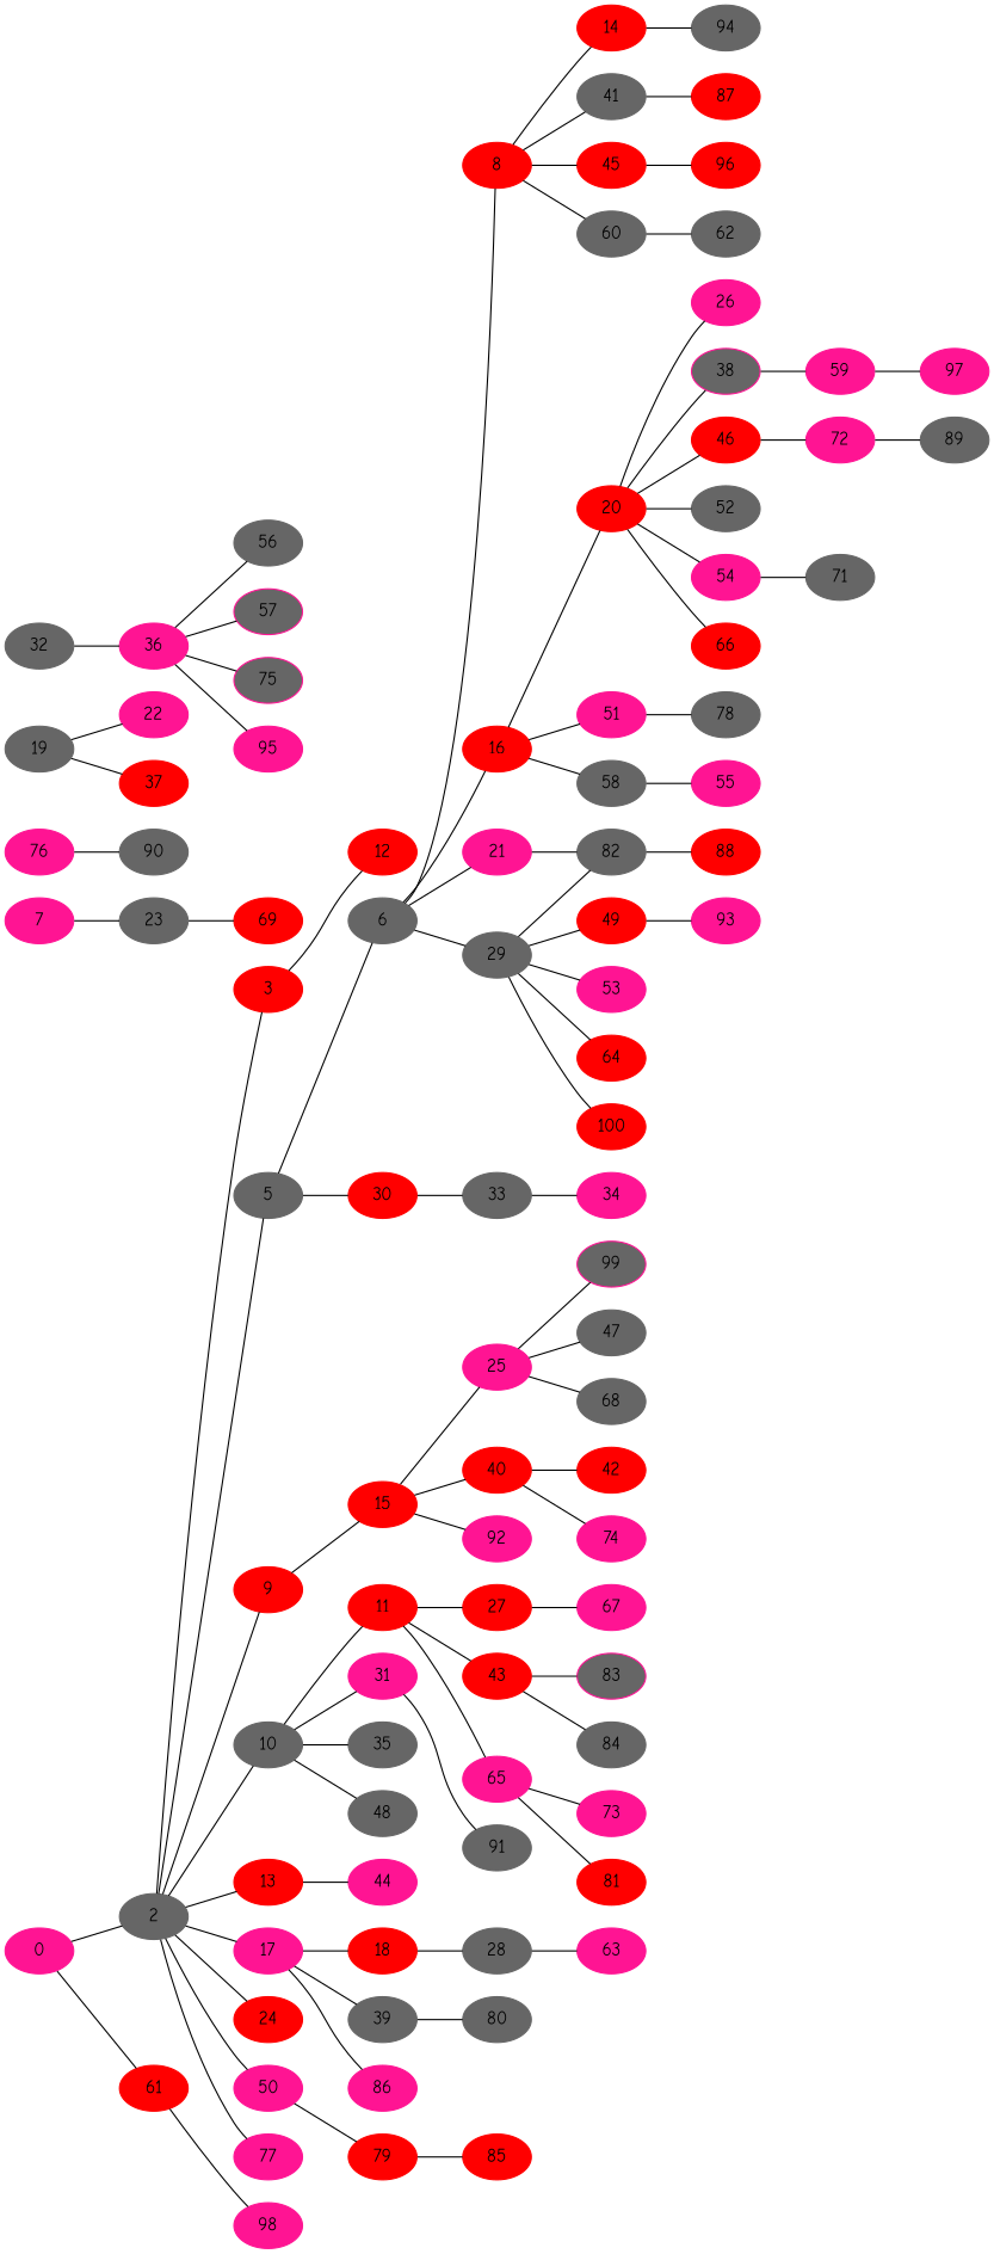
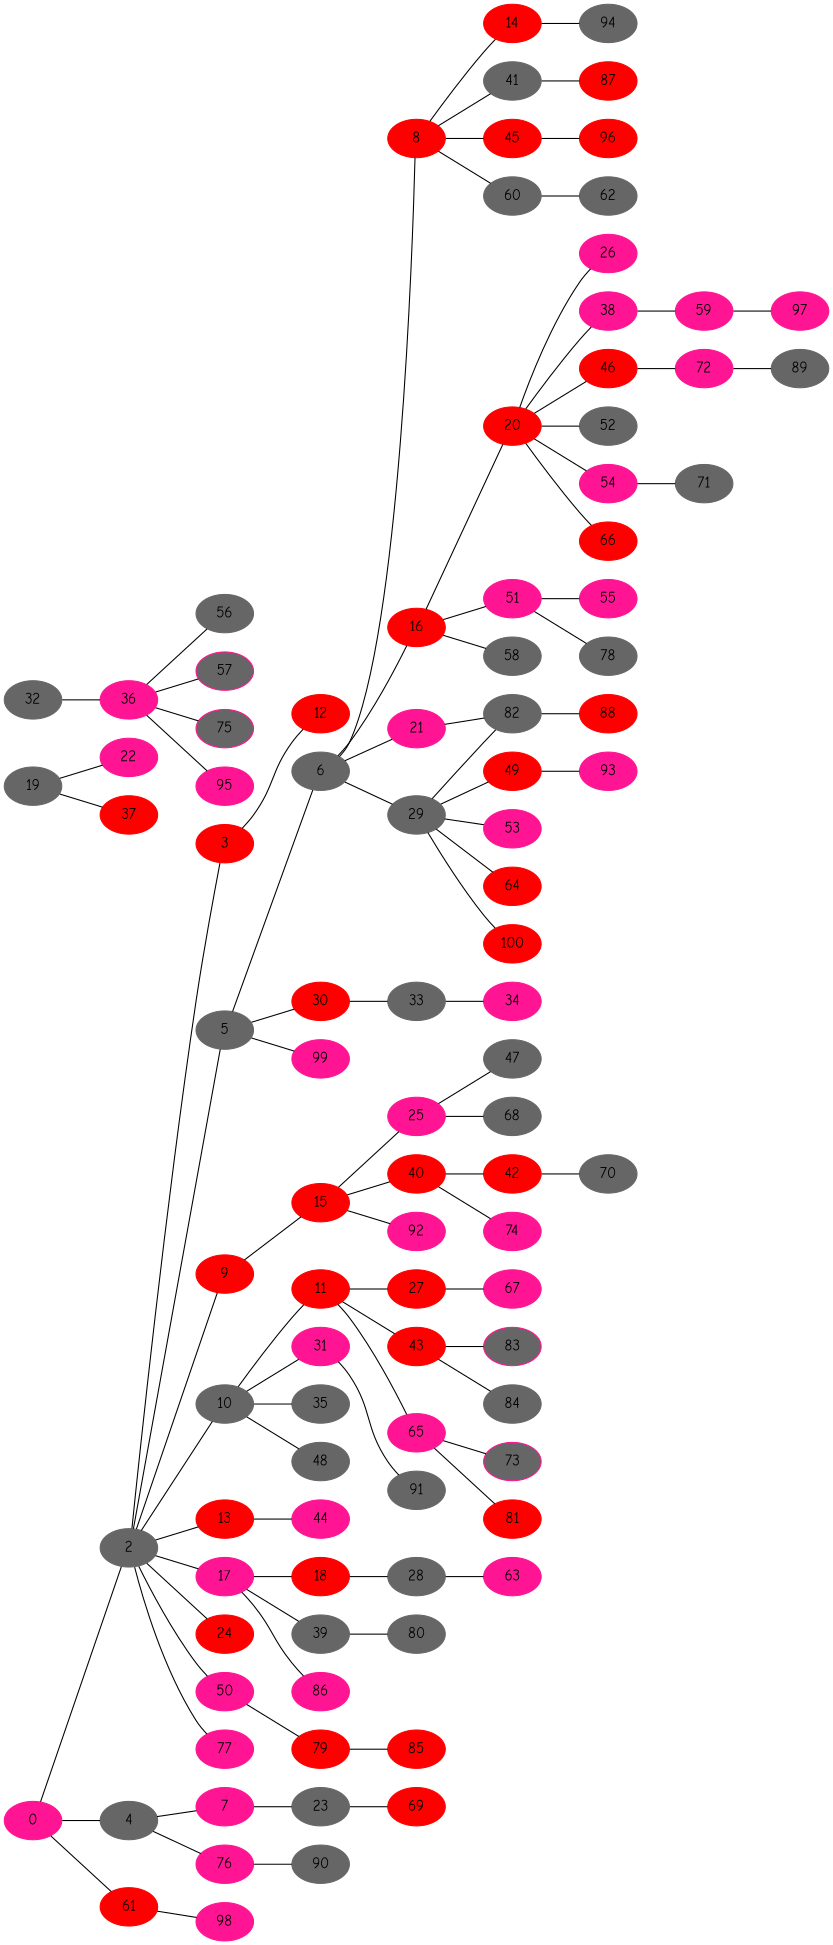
  graph {
    fontname="Comic Neue"
    rankdir=LR
    node [color=deeppink fontname="Comic Neue" style=filled]
    edge [fontname="Comic Neue"]
    n1 [label=0]
    2 [color=gray40]
+   4 [color=gray40]
    61 [color=red]
    3 [color=red]
    5 [color=gray40]
    9 [color=red]
    10 [color=gray40]
    13 [color=red]
    17
    24 [color=red]
    50
    77
    7
    76
    98
    12 [color=red]
    6 [color=gray40]
    30 [color=red]
-   99 [fillcolor=gray40]
+   99
    15 [color=red]
    11 [color=red]
    31
    35 [color=gray40]
    48 [color=gray40]
    44
    18 [color=red]
    39 [color=gray40]
    86
    79 [color=red]
    23 [color=gray40]
    90 [color=gray40]
    8 [color=red]
    16 [color=red]
    21
    29 [color=gray40]
    33 [color=gray40]
    14 [color=red]
    41 [color=gray40]
    45 [color=red]
    60 [color=gray40]
    20 [color=red]
    51
    58 [color=gray40]
    82 [color=gray40]
    49 [color=red]
    53
    64 [color=red]
    100 [color=red]
    69 [color=red]
    94 [color=gray40]
    87 [color=red]
    96 [color=red]
    62 [color=gray40]
    25
    40 [color=red]
    92
    27 [color=red]
    43 [color=red]
    65
    19 [color=gray40]
    22
    37 [color=red]
    91 [color=gray40]
    67
    83 [fillcolor=gray40]
    84 [color=gray40]
-   73
+   73 [fillcolor=gray40]
    81 [color=red]
    47 [color=gray40]
    68 [color=gray40]
    42 [color=red]
    74
    26
-   38 [fillcolor=gray40]
+   38
    46 [color=red]
    52 [color=gray40]
    54
    66 [color=red]
    55
    78 [color=gray40]
    28 [color=gray40]
    80 [color=gray40]
    63
    59
    72
    71 [color=gray40]
    88 [color=red]
    32 [color=gray40]
    36
    93
    34
    56 [color=gray40]
    57 [fillcolor=gray40]
    75 [fillcolor=gray40]
    95
    97
+   70 [color=gray40]
    89 [color=gray40]
    85 [color=red]
    n1 -- 2
+   n1 -- 4
    n1 -- 61
    2 -- 3
    2 -- 5
    2 -- 9
    2 -- 10
    2 -- 13
    2 -- 17
    2 -- 24
    2 -- 50
    2 -- 77
+   4 -- 7
+   4 -- 76
    61 -- 98
    3 -- 12
    5 -- 6
    5 -- 30
-   25 -- 99
+   5 -- 99
    9 -- 15
    10 -- 11
    10 -- 31
    10 -- 35
    10 -- 48
    13 -- 44
    17 -- 18
    17 -- 39
    17 -- 86
    50 -- 79
    7 -- 23
    76 -- 90
    6 -- 8
    6 -- 16
    6 -- 21
    6 -- 29
    30 -- 33
    15 -- 25
    15 -- 40
    15 -- 92
    11 -- 27
    11 -- 43
    11 -- 65
    31 -- 91
    18 -- 28
    39 -- 80
    79 -- 85
    23 -- 69
    8 -- 14
    8 -- 41
    8 -- 45
    8 -- 60
    16 -- 20
    16 -- 51
    16 -- 58
    21 -- 82
    29 -- 82
    29 -- 49
    29 -- 53
    29 -- 64
    29 -- 100
    33 -- 34
    14 -- 94
    41 -- 87
    45 -- 96
    60 -- 62
    20 -- 26
    20 -- 38
    20 -- 46
    20 -- 52
    20 -- 54
    20 -- 66
-   58 -- 55
+   51 -- 55
    51 -- 78
    82 -- 88
    49 -- 93
    25 -- 47
    25 -- 68
    40 -- 42
    40 -- 74
    27 -- 67
    43 -- 83
    43 -- 84
    65 -- 73
    65 -- 81
    19 -- 22
    19 -- 37
+   42 -- 70
    38 -- 59
    46 -- 72
    54 -- 71
    28 -- 63
    59 -- 97
    72 -- 89
    32 -- 36
    36 -- 56
    36 -- 57
    36 -- 75
    36 -- 95
  }
